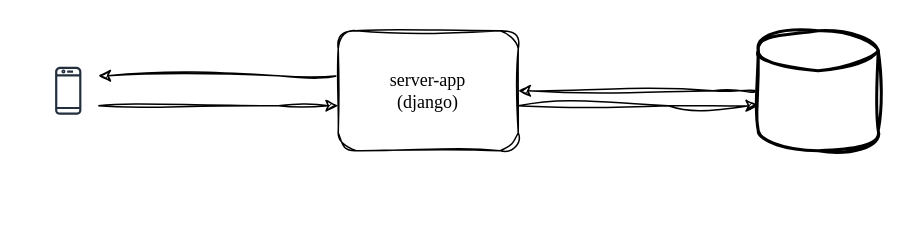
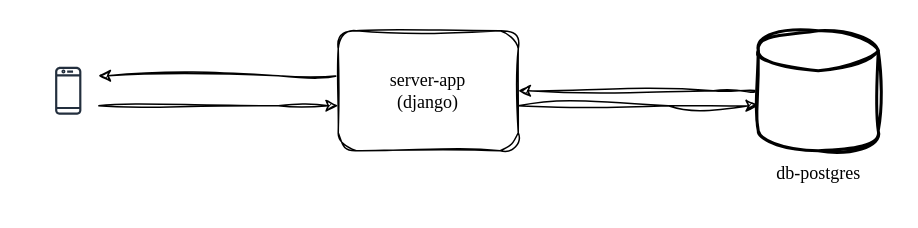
  <mxCell id="0" />
  <mxCell id="1" parent="0" />
  <mxCell id="2" style="edgeStyle=orthogonalEdgeStyle;rounded=0;sketch=1;hachureGap=4;jiggle=2;curveFitting=1;orthogonalLoop=1;jettySize=auto;html=1;fontFamily=Architects Daughter;fontSource=https%3A%2F%2Ffonts.googleapis.com%2Fcss%3Ffamily%3DArchitects%2BDaughter;" parent="1" source="4" target="8" edge="1"><mxGeometry relative="1" as="geometry"><Array as="points"><mxPoint x="445" y="70" /><mxPoint x="445" y="70" /></Array></mxGeometry></mxCell>
  <mxCell id="3" style="edgeStyle=orthogonalEdgeStyle;rounded=0;sketch=1;hachureGap=4;jiggle=2;curveFitting=1;orthogonalLoop=1;jettySize=auto;html=1;fontFamily=Architects Daughter;fontSource=https%3A%2F%2Ffonts.googleapis.com%2Fcss%3Ffamily%3DArchitects%2BDaughter;" parent="1" source="4" target="11" edge="1"><mxGeometry relative="1" as="geometry"><Array as="points"><mxPoint x="185" y="50" /><mxPoint x="185" y="50" /></Array></mxGeometry></mxCell>
  <mxCell id="4" value="server-app&lt;div&gt;(django)&lt;/div&gt;" style="whiteSpace=wrap;html=1;sketch=1;hachureGap=4;jiggle=2;curveFitting=1;fontFamily=Architects Daughter;fontSource=https%3A%2F%2Ffonts.googleapis.com%2Fcss%3Ffamily%3DArchitects%2BDaughter;rounded=1;" parent="1" vertex="1"><mxGeometry x="225" y="20" width="120" height="80" as="geometry" /></mxCell>
  <mxCell id="5" style="edgeStyle=orthogonalEdgeStyle;rounded=0;sketch=1;hachureGap=4;jiggle=2;curveFitting=1;orthogonalLoop=1;jettySize=auto;html=1;fontFamily=Architects Daughter;fontSource=https%3A%2F%2Ffonts.googleapis.com%2Fcss%3Ffamily%3DArchitects%2BDaughter;" parent="1" source="11" target="4" edge="1"><mxGeometry relative="1" as="geometry"><Array as="points"><mxPoint x="185" y="70" /><mxPoint x="185" y="70" /></Array></mxGeometry></mxCell>
  <mxCell id="6" style="edgeStyle=orthogonalEdgeStyle;rounded=0;sketch=1;hachureGap=4;jiggle=2;curveFitting=1;orthogonalLoop=1;jettySize=auto;html=1;entryX=1;entryY=0.5;entryDx=0;entryDy=0;fontFamily=Architects Daughter;fontSource=https%3A%2F%2Ffonts.googleapis.com%2Fcss%3Ffamily%3DArchitects%2BDaughter;" parent="1" source="8" target="4" edge="1"><mxGeometry relative="1" as="geometry"><Array as="points"><mxPoint x="475" y="60" /><mxPoint x="475" y="60" /></Array></mxGeometry></mxCell>
  <mxCell id="7" value="" style="group" parent="1" vertex="1" connectable="0"><mxGeometry x="500" y="20" width="90" height="110" as="geometry" /></mxCell>
  <mxCell id="8" value="" style="strokeWidth=2;html=1;shape=mxgraph.flowchart.database;whiteSpace=wrap;sketch=1;hachureGap=4;jiggle=2;curveFitting=1;fontFamily=Architects Daughter;fontSource=https%3A%2F%2Ffonts.googleapis.com%2Fcss%3Ffamily%3DArchitects%2BDaughter;" parent="7" vertex="1"><mxGeometry x="5" width="80" height="80" as="geometry" /></mxCell>
+ <mxCell id="9" value="db-postgres" style="text;html=1;align=center;verticalAlign=middle;resizable=0;points=[];autosize=1;strokeColor=none;fillColor=none;fontFamily=Architects Daughter;fontSource=https%3A%2F%2Ffonts.googleapis.com%2Fcss%3Ffamily%3DArchitects%2BDaughter;" parent="7" vertex="1"><mxGeometry y="80" width="90" height="30" as="geometry" /></mxCell>
  <mxCell id="10" value="" style="group" parent="1" vertex="1" connectable="0"><mxGeometry x="20" y="40" width="50" height="70" as="geometry" /></mxCell>
  <mxCell id="11" value="" style="sketch=0;outlineConnect=0;fontColor=#232F3E;gradientColor=none;strokeColor=#232F3E;fillColor=#ffffff;dashed=0;verticalLabelPosition=bottom;verticalAlign=top;align=center;html=1;fontSize=12;fontStyle=0;aspect=fixed;shape=mxgraph.aws4.resourceIcon;resIcon=mxgraph.aws4.mobile_client;hachureGap=4;jiggle=2;curveFitting=1;fontFamily=Architects Daughter;fontSource=https%3A%2F%2Ffonts.googleapis.com%2Fcss%3Ffamily%3DArchitects%2BDaughter;" parent="10" vertex="1"><mxGeometry x="5" width="40" height="40" as="geometry" /></mxCell>
